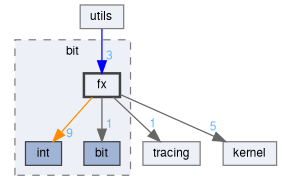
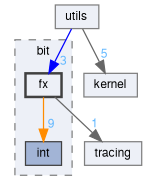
  digraph {
    compound=true
    node [color=grey25 fillcolor="#edf0f7" fontname=FreeSans fontsize=10 shape=box style=filled]
    edge [color=gray40 fontcolor=steelblue1 fontname=FreeSans fontsize=10 headlabel=1 labeldistance=1.5 labelfontname=FreeSans labelfontsize=10]
    n1 [fillcolor="#a2b4d6" height=0.2 label=int width=0.4]
-   n2 [fillcolor="#a2b4d6" height=0.2 label=bit width=0.4]
    n3 [height=0.2 label=fx style="filled,bold" width=0.4]
    n4 [color=grey50 height=0.2 label=tracing width=0.4]
    n5 [color=grey50 height=0.2 label=kernel width=0.4]
    n6 [color=grey50 height=0.2 label=utils width=0.4]
    subgraph cluster_1 {
      bgcolor="#edf0f7"
      fontname=FreeSans
      fontsize=10
      label=bit
      pencolor=grey50
      style="filled,dashed"
      n1
-     n2
      n3
    }
    n3 -> n1 [color=darkorange headlabel=9]
-   n3 -> n2
    n3 -> n4
-   n3 -> n5 [headlabel=5]
+   n6 -> n5 [headlabel=5]
    n6 -> n3 [color=blue headlabel=3]
  }
